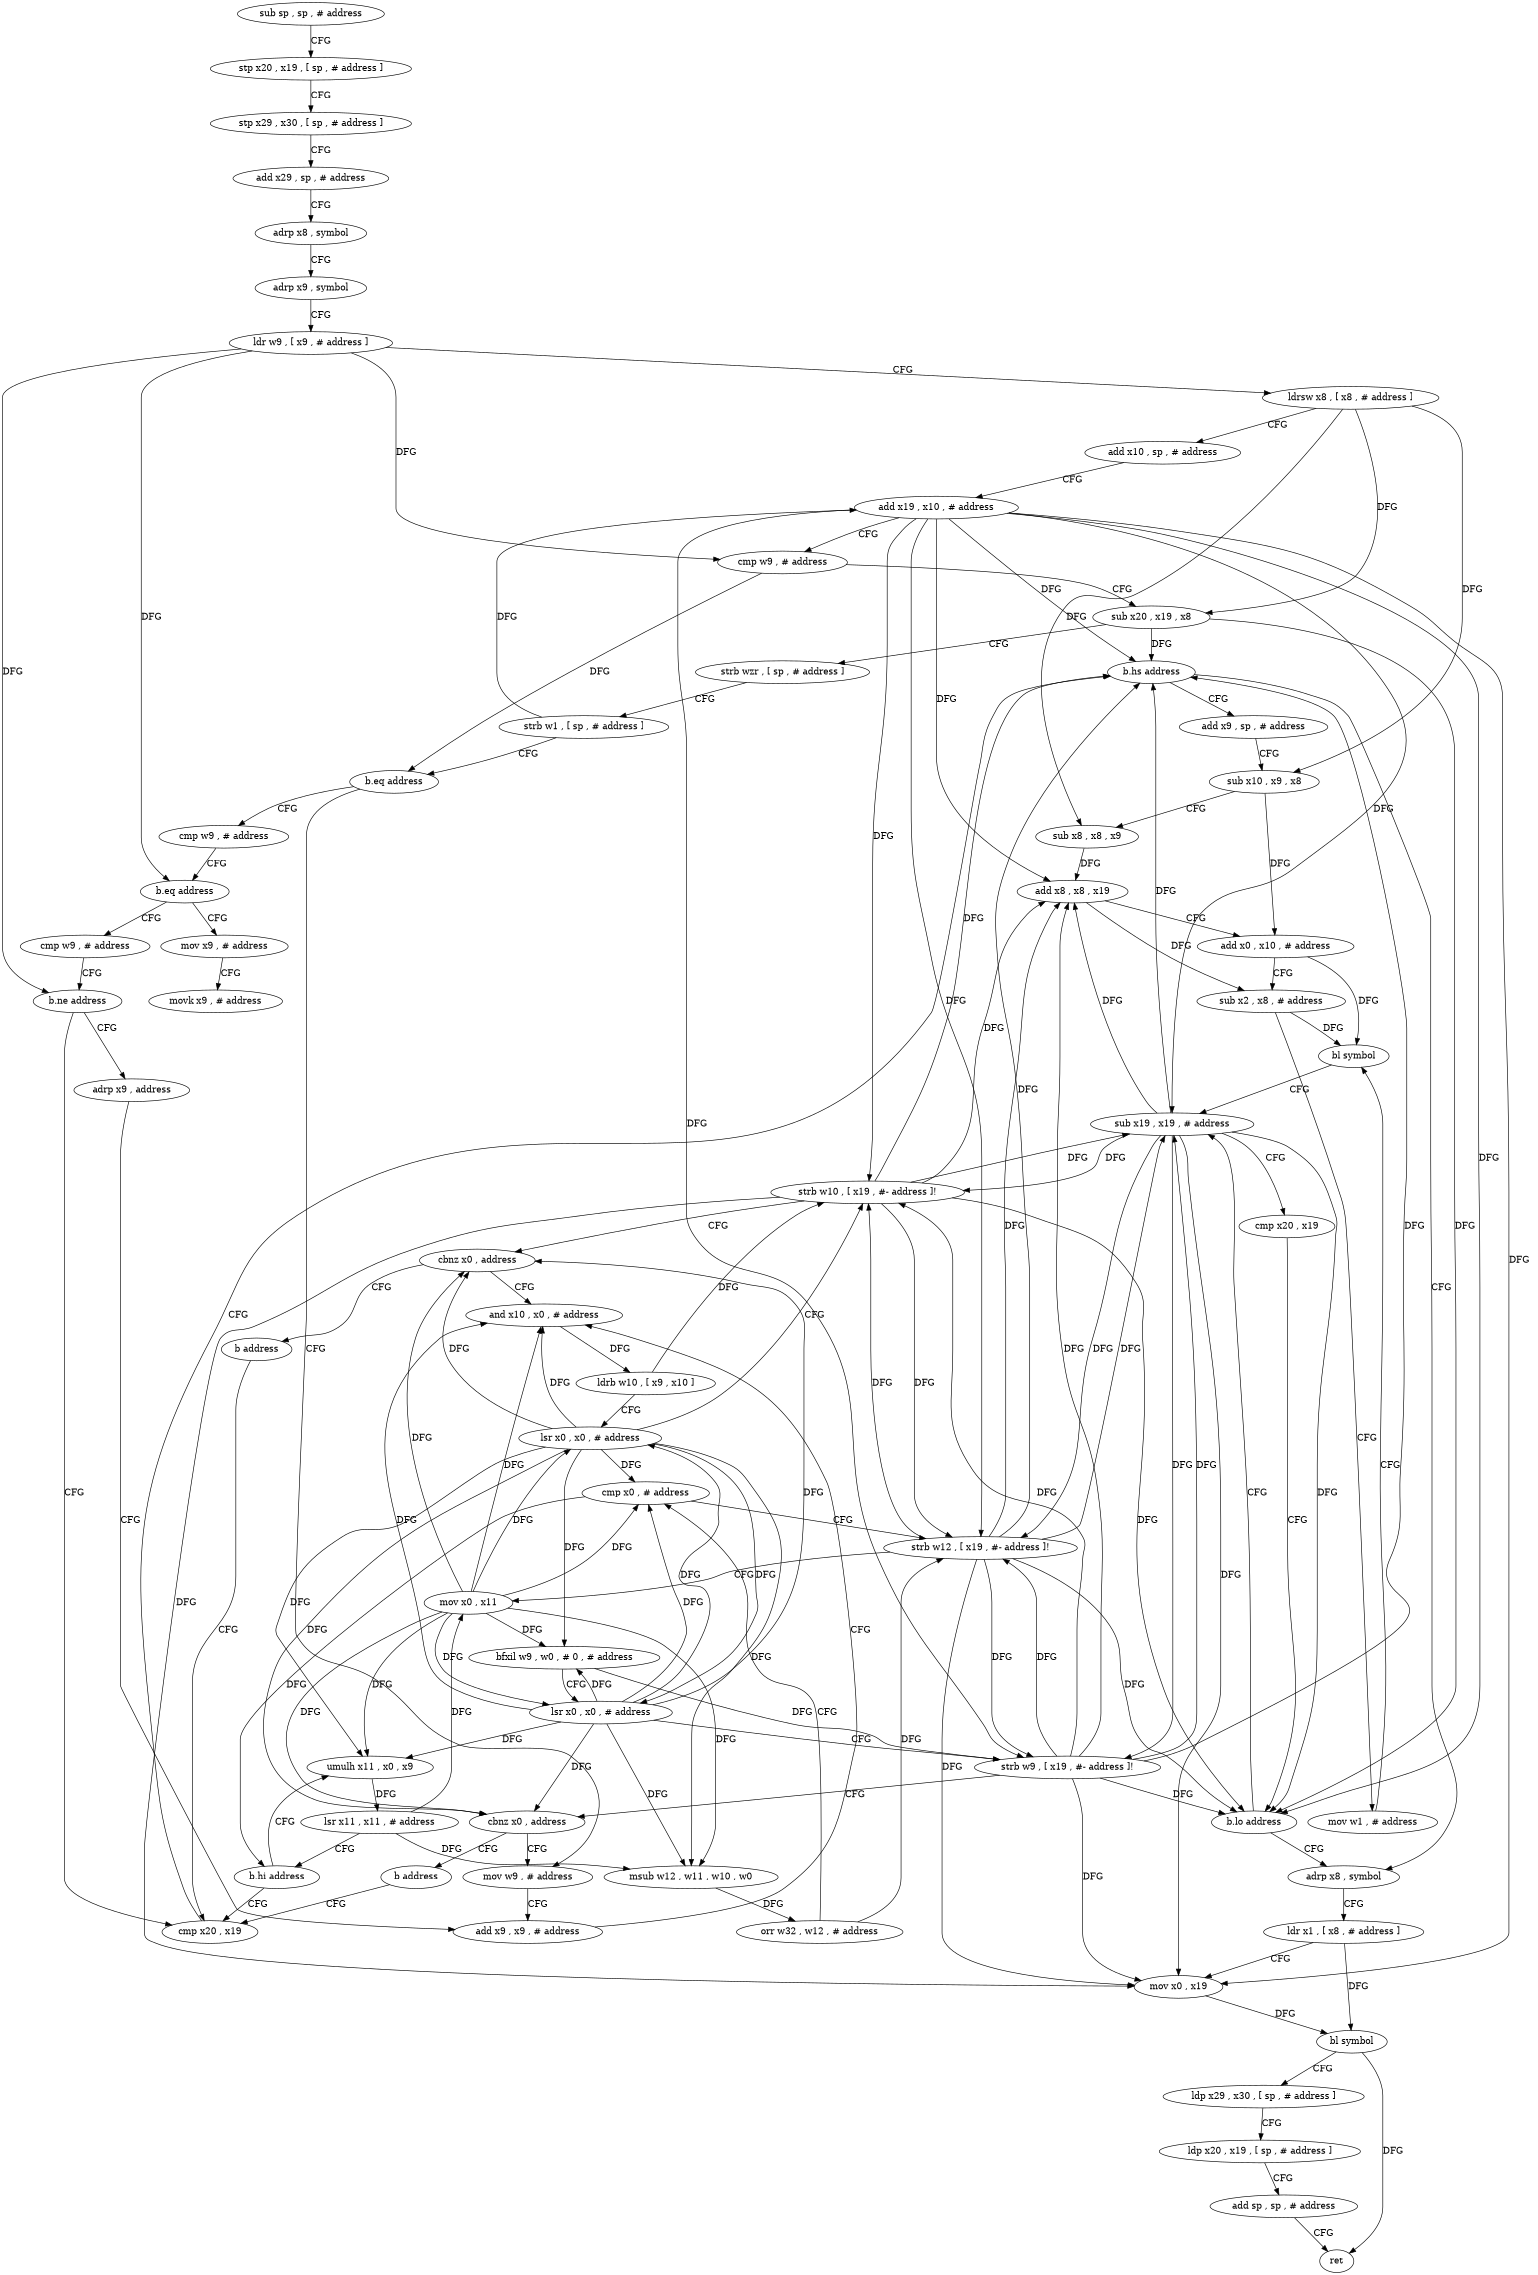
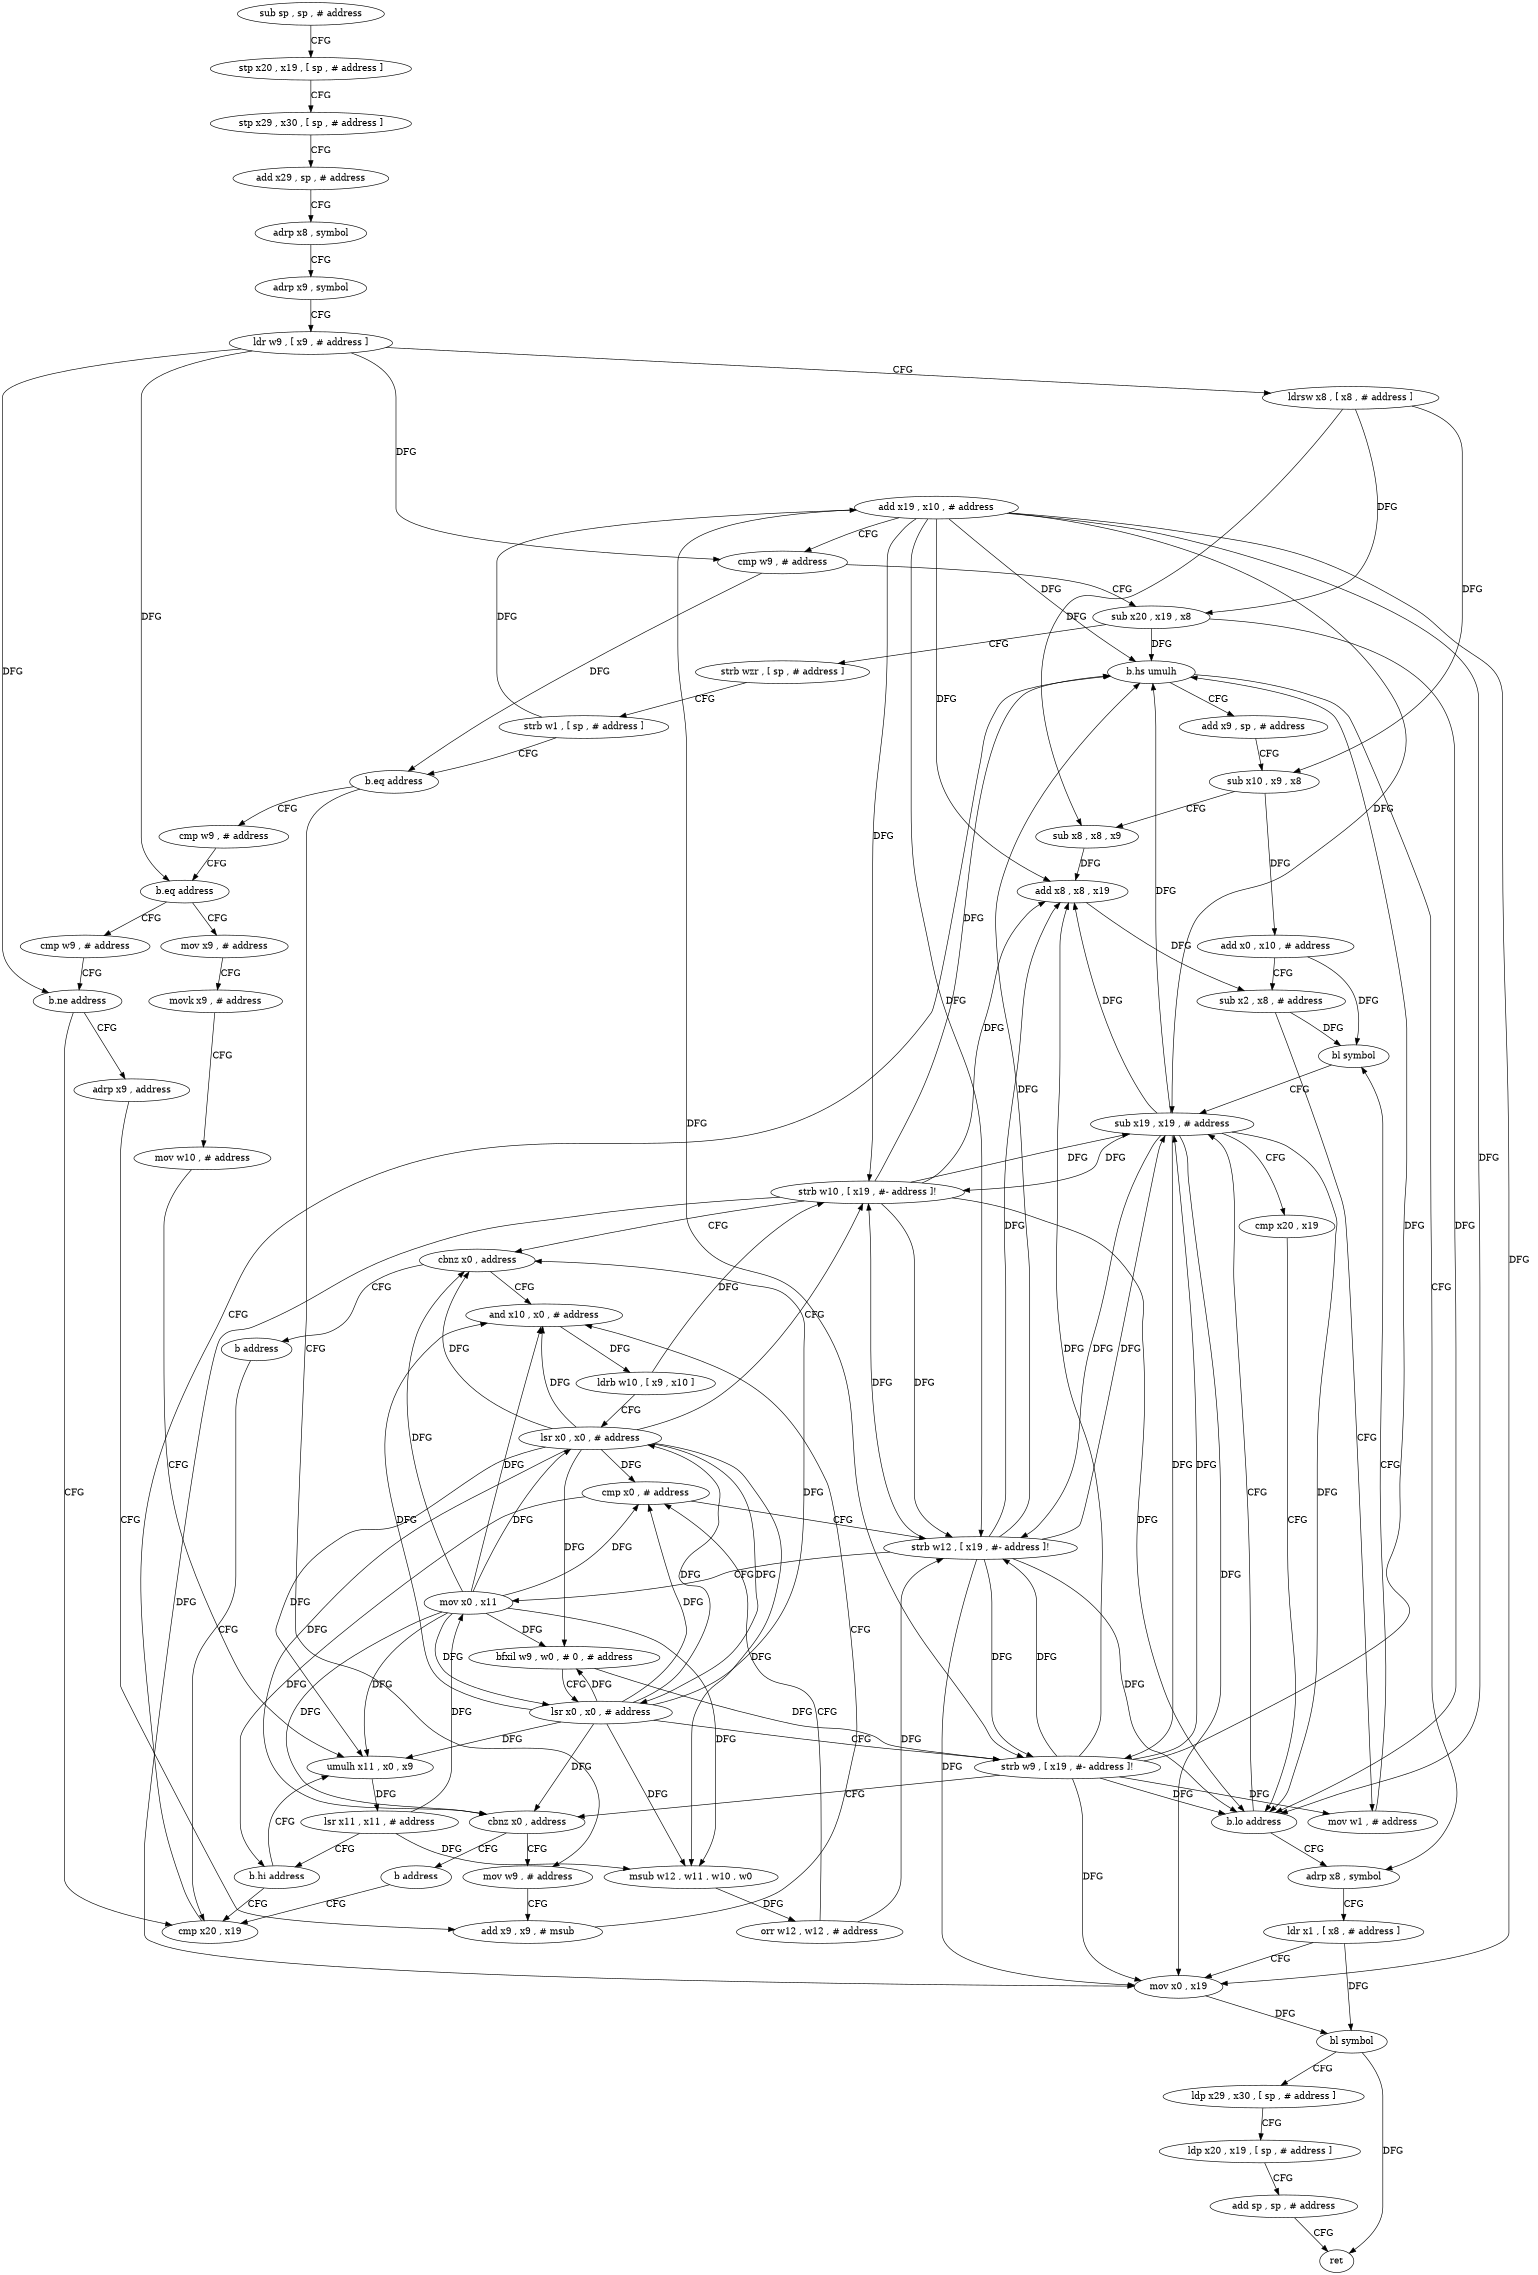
  digraph {
    n1 [label="sub sp , sp , # address"]
    n2 [label="stp x20 , x19 , [ sp , # address ]"]
    n3 [label="stp x29 , x30 , [ sp , # address ]"]
    n4 [label="add x29 , sp , # address"]
    n5 [label="adrp x8 , symbol"]
    n6 [label="adrp x9 , symbol"]
    n7 [label="ldr w9 , [ x9 , # address ]"]
    n8 [label="ldrsw x8 , [ x8 , # address ]"]
    n9 [label="cmp w9 , # address"]
    n10 [label="b.eq address"]
    n11 [label="b.ne address"]
-   n12 [label="add x10 , sp , # address"]
    n13 [label="sub x20 , x19 , x8"]
    n14 [label="sub x10 , x9 , x8"]
    n15 [label="sub x8 , x8 , x9"]
    n16 [label="b.eq address"]
    n17 [label="mov x9 , # address"]
    n18 [label="cmp w9 , # address"]
    n19 [label="cmp x20 , x19"]
    n20 [label="adrp x9 , address"]
    n21 [label="add x19 , x10 , # address"]
-   n22 [label="b.hs address"]
+   n22 [label="b.hs umulh"]
    n23 [label="b.lo address"]
    n24 [label="strb wzr , [ sp , # address ]"]
    n25 [label="add x0 , x10 , # address"]
    n26 [label="add x8 , x8 , x19"]
    n27 [label="strb w9 , [ x19 , #- address ]!"]
    n28 [label="strb w12 , [ x19 , #- address ]!"]
    n29 [label="mov x0 , x19"]
    n30 [label="sub x19 , x19 , # address"]
    n31 [label="strb w10 , [ x19 , #- address ]!"]
    n32 [label="cbnz x0 , address"]
    n33 [label="adrp x8 , symbol"]
    n34 [label="add x9 , sp , # address"]
    n35 [label="mov x0 , x11"]
    n36 [label="bl symbol"]
    n37 [label="sub x2 , x8 , # address"]
    n38 [label="cmp x20 , x19"]
    n39 [label="cbnz x0 , address"]
    n40 [label="mov w9 , # address"]
    n41 [label="cmp w9 , # address"]
    n42 [label="strb w1 , [ sp , # address ]"]
-   n43 [label="add x9 , x9 , # address"]
+   n43 [label="add x9 , x9 , # msub"]
    n44 [label="bfxil w9 , w0 , # 0 , # address"]
    n45 [label="lsr x0 , x0 , # address"]
    n46 [label="umulh x11 , x0 , x9"]
    n47 [label="msub w12 , w11 , w10 , w0"]
    n48 [label="cmp x0 , # address"]
    n49 [label="and x10 , x0 , # address"]
    n50 [label="lsr x0 , x0 , # address"]
    n51 [label="b address"]
    n52 [label="lsr x11 , x11 , # address"]
-   n53 [label="orr w32 , w12 , # address"]
+   n53 [label="orr w12 , w12 , # address"]
    n54 [label="b.hi address"]
    n55 [label="ldrb w10 , [ x9 , x10 ]"]
    n56 [label="b address"]
    n57 [label="movk x9 , # address"]
+   n58 [label="mov w10 , # address"]
    n59 [label="ldr x1 , [ x8 , # address ]"]
    n60 [label="ldp x29 , x30 , [ sp , # address ]"]
    n61 [label=ret]
    n62 [label="ldp x20 , x19 , [ sp , # address ]"]
    n63 [label="add sp , sp , # address"]
    n64 [label="bl symbol"]
    n65 [label="mov w1 , # address"]
    n1 -> n2 [label=CFG]
    n2 -> n3 [label=CFG]
    n3 -> n4 [label=CFG]
    n4 -> n5 [label=CFG]
    n5 -> n6 [label=CFG]
    n6 -> n7 [label=CFG]
    n7 -> n8 [label=CFG]
    n7 -> n9 [label=DFG]
    n7 -> n10 [label=DFG]
    n7 -> n11 [label=DFG]
-   n8 -> n12 [label=CFG]
    n8 -> n13 [label=DFG]
    n8 -> n14 [label=DFG]
    n8 -> n15 [label=DFG]
    n9 -> n13 [label=CFG]
    n9 -> n16 [label=DFG]
    n10 -> n17 [label=CFG]
    n10 -> n18 [label=CFG]
    n11 -> n19 [label=CFG]
    n11 -> n20 [label=CFG]
-   n12 -> n21 [label=CFG]
    n13 -> n22 [label=DFG]
    n13 -> n23 [label=DFG]
    n13 -> n24 [label=CFG]
    n14 -> n15 [label=CFG]
    n14 -> n25 [label=DFG]
    n15 -> n26 [label=DFG]
    n16 -> n40 [label=CFG]
    n16 -> n41 [label=CFG]
    n17 -> n57 [label=CFG]
    n18 -> n11 [label=CFG]
    n19 -> n22 [label=CFG]
    n20 -> n43 [label=CFG]
    n21 -> n9 [label=CFG]
    n21 -> n22 [label=DFG]
    n21 -> n23 [label=DFG]
    n21 -> n26 [label=DFG]
    n21 -> n27 [label=DFG]
    n21 -> n28 [label=DFG]
    n21 -> n29 [label=DFG]
    n21 -> n30 [label=DFG]
    n21 -> n31 [label=DFG]
    n22 -> n33 [label=CFG]
    n22 -> n34 [label=CFG]
    n23 -> n30 [label=CFG]
    n23 -> n33 [label=CFG]
    n24 -> n42 [label=CFG]
    n25 -> n37 [label=CFG]
    n25 -> n64 [label=DFG]
-   n26 -> n25 [label=CFG]
    n26 -> n37 [label=DFG]
    n27 -> n22 [label=DFG]
    n27 -> n23 [label=DFG]
    n27 -> n26 [label=DFG]
    n27 -> n28 [label=DFG]
    n27 -> n29 [label=DFG]
    n27 -> n30 [label=DFG]
-   n27 -> n31 [label=DFG]
+   n27 -> n65 [label=DFG]
    n27 -> n32 [label=CFG]
    n28 -> n22 [label=DFG]
    n28 -> n23 [label=DFG]
    n28 -> n26 [label=DFG]
    n28 -> n27 [label=DFG]
    n28 -> n29 [label=DFG]
    n28 -> n30 [label=DFG]
    n28 -> n31 [label=DFG]
    n28 -> n35 [label=CFG]
    n29 -> n36 [label=DFG]
    n30 -> n22 [label=DFG]
    n30 -> n23 [label=DFG]
    n30 -> n26 [label=DFG]
    n30 -> n27 [label=DFG]
    n30 -> n28 [label=DFG]
    n30 -> n29 [label=DFG]
    n30 -> n31 [label=DFG]
    n30 -> n38 [label=CFG]
    n31 -> n22 [label=DFG]
    n31 -> n23 [label=DFG]
    n31 -> n26 [label=DFG]
    n31 -> n28 [label=DFG]
    n31 -> n29 [label=DFG]
    n31 -> n30 [label=DFG]
    n31 -> n39 [label=CFG]
    n32 -> n40 [label=CFG]
    n32 -> n51 [label=CFG]
    n33 -> n59 [label=CFG]
    n34 -> n14 [label=CFG]
    n35 -> n32 [label=DFG]
    n35 -> n39 [label=DFG]
    n35 -> n44 [label=DFG]
    n35 -> n45 [label=DFG]
    n35 -> n46 [label=DFG]
    n35 -> n47 [label=DFG]
    n35 -> n48 [label=DFG]
    n35 -> n49 [label=DFG]
    n35 -> n50 [label=DFG]
    n36 -> n60 [label=CFG]
    n36 -> n61 [label=DFG]
    n37 -> n64 [label=DFG]
    n37 -> n65 [label=CFG]
    n38 -> n23 [label=CFG]
    n39 -> n49 [label=CFG]
    n39 -> n56 [label=CFG]
    n40 -> n43 [label=CFG]
    n41 -> n10 [label=CFG]
    n42 -> n16 [label=CFG]
    n42 -> n21 [label=DFG]
    n43 -> n49 [label=CFG]
    n44 -> n27 [label=DFG]
    n44 -> n45 [label=CFG]
    n45 -> n27 [label=CFG]
    n45 -> n32 [label=DFG]
    n45 -> n39 [label=DFG]
    n45 -> n44 [label=DFG]
    n45 -> n46 [label=DFG]
    n45 -> n47 [label=DFG]
    n45 -> n48 [label=DFG]
    n45 -> n49 [label=DFG]
    n45 -> n50 [label=DFG]
    n46 -> n52 [label=DFG]
    n47 -> n53 [label=DFG]
    n48 -> n28 [label=CFG]
    n48 -> n54 [label=DFG]
    n49 -> n55 [label=DFG]
    n50 -> n31 [label=CFG]
    n50 -> n32 [label=DFG]
    n50 -> n39 [label=DFG]
    n50 -> n44 [label=DFG]
    n50 -> n45 [label=DFG]
    n50 -> n46 [label=DFG]
    n50 -> n47 [label=DFG]
    n50 -> n48 [label=DFG]
    n50 -> n49 [label=DFG]
    n51 -> n19 [label=CFG]
    n52 -> n35 [label=DFG]
    n52 -> n47 [label=DFG]
    n52 -> n54 [label=CFG]
    n53 -> n28 [label=DFG]
    n53 -> n48 [label=CFG]
    n54 -> n19 [label=CFG]
    n54 -> n46 [label=CFG]
    n55 -> n31 [label=DFG]
    n55 -> n50 [label=CFG]
    n56 -> n19 [label=CFG]
+   n57 -> n58 [label=CFG]
+   n58 -> n46 [label=CFG]
    n59 -> n29 [label=CFG]
    n59 -> n36 [label=DFG]
    n60 -> n62 [label=CFG]
    n62 -> n63 [label=CFG]
    n63 -> n61 [label=CFG]
    n64 -> n30 [label=CFG]
    n65 -> n64 [label=CFG]
  }
